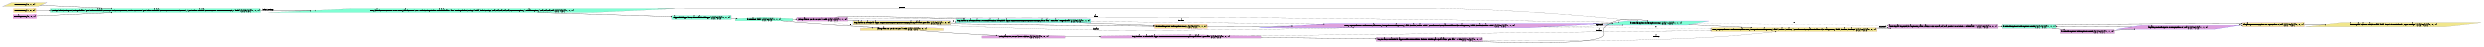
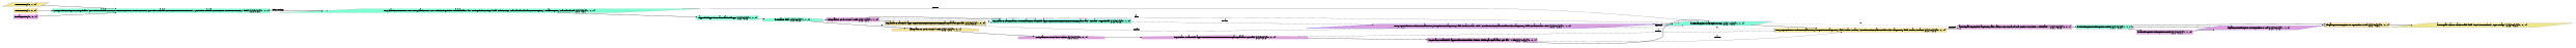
  digraph {
    rankdir=LR
    node [color=gray40 fillcolor=plum shape=note style=filled]
    edge [arrowhead=dot style=bold]
    n1 [color=purple fillcolor=aquamarine label="long instant = DateFormatters.toZonedDateTime(DateFieldMapper.DEFAULT_DATE_TIME_FORMATTER.parse(date)).toInstant().toEpochMilli()@@@8@@@['0', '1', '0']"]
    n2 [color=blue label="Query expected = new IndexOrDocValuesQuery(LongPoint.newRangeQuery(\"field\",instant,instant + 999),SortedNumericDocValuesField.newSlowRangeQuery(\"field\",instant,instant + 999))@@@10@@@['1', '1', '0']" shape=parallelogram]
-   n3 [color=deeppink fillcolor=khaki label="ft.setIndexOptions(IndexOptions.DOCS)@@@9@@@['1', '1', '0']"]
    n4 [color=purple fillcolor=khaki label="Query expected = new IndexOrDocValuesQuery(LongPoint.newRangeQuery(\"field\",instant1,instant2),SortedNumericDocValuesField.newSlowRangeQuery(\"field\",instant1,instant2))@@@12@@@['0', '0', '1']"]
    n5 [color=purple fillcolor=aquamarine label="ft.setIndexOptions(IndexOptions.DOCS)@@@11@@@['1', '1', '1']" shape=parallelogram]
    n6 [color=deeppink fillcolor=aquamarine label="ft.setIndexOptions(IndexOptions.NONE)@@@14@@@['1', '1', '1']"]
    n7 [color=purple fillcolor=khaki label="IllegalArgumentException e = expectThrows(,null)@@@15@@@['0', '0', '1']" shape=folder]
    n8 [label="ft.setIndexOptions(IndexOptions.NONE)@@@12@@@['1', '1', '0']"]
    n9 [fillcolor=khaki label="assertEquals(\"Cannot search on field (field( since it is not indexed.\",e.getMessage())@@@16@@@['0', '0', '1']" shape=parallelogram]
    n10 [label="assertEquals(expected,ft.rangeQuery(date1,date2,true,true,null,null,null,context).rewrite(new MultiReader()))@@@13@@@['0', '0', '1']"]
    n11 [label="long instant2 = DateFieldMapper.DEFAULT_DATE_TIME_FORMATTER.parseJoda(date2).getMillis() + 999@@@10@@@['0', '0', '1']"]
    n12 [color=blue label="IllegalArgumentException e = expectThrows(,null)@@@13@@@['1', '1', '0']" shape=parallelogram]
    n13 [fillcolor=aquamarine label="ft.setName(\"field\")@@@6@@@['1', '1', '1']" shape=house]
    n14 [label="String date = \"2015-10-12T14:10:55\"@@@7@@@['1', '1', '0']"]
    n15 [color=purple fillcolor=khaki label="String date1 = \"2015-10-12T14:10:55\"@@@7@@@['0', '0', '1']" shape=house]
    n16 [color=blue fillcolor=khaki label="long instant = DateFieldMapper.DEFAULT_DATE_TIME_FORMATTER.parseJoda(date).getMillis()@@@8@@@['1', '0', '0']"]
    n17 [label="String date2 = \"2016-04-28T11:33:52\"@@@8@@@['0', '0', '1']" shape=house]
    n18 [color=blue fillcolor=khaki label="testTermQuery['0', '1', '0']" shape=parallelogram]
    n19 [fillcolor=aquamarine label="Settings indexSettings = Settings.builder().put(IndexMetaData.SETTING_VERSION_CREATED,Version.CURRENT).put(IndexMetaData.SETTING_NUMBER_OF_SHARDS,1).put(IndexMetaData.SETTING_NUMBER_OF_REPLICAS,1).build()@@@3@@@['1', '1', '1']"]
    n20 [fillcolor=aquamarine label="QueryShardContext context = new QueryShardContext(0,new IndexSettings(IndexMetaData.builder(\"foo\").settings(indexSettings).build(),indexSettings),null,null,null,null,null,xContentRegistry(),writableRegistry(),null,null,null,null)@@@4@@@['1', '1', '1']" shape=parallelogram]
    n21 [color=deeppink fillcolor=khaki label="testTermQuery['1', '0', '0']" shape=folder]
    n22 [color=deeppink fillcolor=aquamarine label="MappedFieldType ft = createDefaultFieldType()@@@5@@@['1', '1', '1']" shape=folder]
    n23 [label="long instant1 = DateFieldMapper.DEFAULT_DATE_TIME_FORMATTER.parseJoda(date1).getMillis()@@@9@@@['0', '0', '1']" shape=house]
    n24 [color=deeppink label="testRangeQuery['0', '0', '1']" shape=folder]
    n1 -> n2 [label=instant style=solid]
-   n1 -> n3 [arrowhead=diamond]
    n2 -> n4 [arrowhead=tee label=0 style=dashed]
    n2 -> n5
    n2 -> n5 [arrowhead=tee label=expected style=solid]
-   n3 -> n2 [arrowhead=diamond]
    n4 -> n10 [arrowhead=tee]
    n4 -> n10 [label=expected style=solid]
    n5 -> n4 [arrowhead=diamond]
    n5 -> n10 [arrowhead=tee label=0 style=dashed]
    n6 -> n7 [arrowhead=diamond]
    n6 -> n8
    n7 -> n9 [arrowhead=tee]
    n8 -> n12 [arrowhead=tee]
    n10 -> n6
    n11 -> n4 [arrowhead=diamond label=instant2 style=solid]
    n11 -> n5 [arrowhead=tee]
    n12 -> n6
    n12 -> n7 [label=0 style=dashed]
    n13 -> n14 [arrowhead=diamond]
    n13 -> n15 [arrowhead=diamond]
    n14 -> n1 [arrowhead=tee]
    n14 -> n5 [arrowhead=tee label=date style=solid]
    n14 -> n15 [label=0 style=dashed]
    n14 -> n16 [arrowhead=tee]
    n15 -> n17 [arrowhead=diamond]
    n16 -> n1 [label=0 style=dashed]
    n16 -> n2 [label=instant style=solid]
-   n16 -> n3 [arrowhead=diamond]
    n17 -> n23 [arrowhead=diamond]
    n18 -> n19 [arrowhead=tee]
    n19 -> n20 [arrowhead=tee label=indexSettings style=solid]
    n19 -> n20
    n20 -> n5 [arrowhead=tee label=context style=solid]
    n20 -> n22
    n21 -> n19
    n22 -> n13 [arrowhead=diamond]
    n23 -> n4 [arrowhead=tee label=instant1 style=solid]
    n23 -> n11
    n24 -> n19
  }
